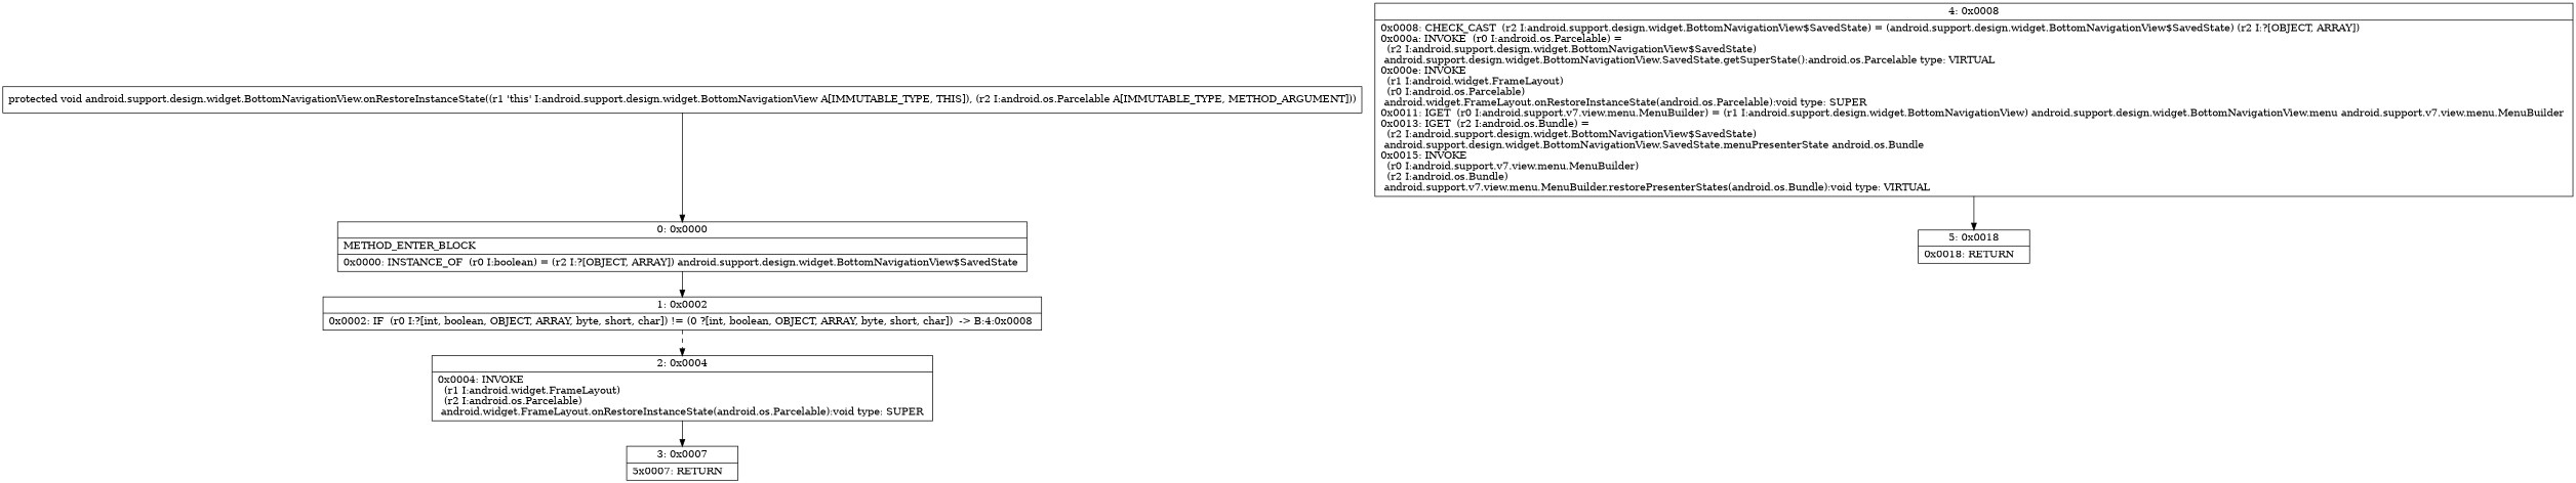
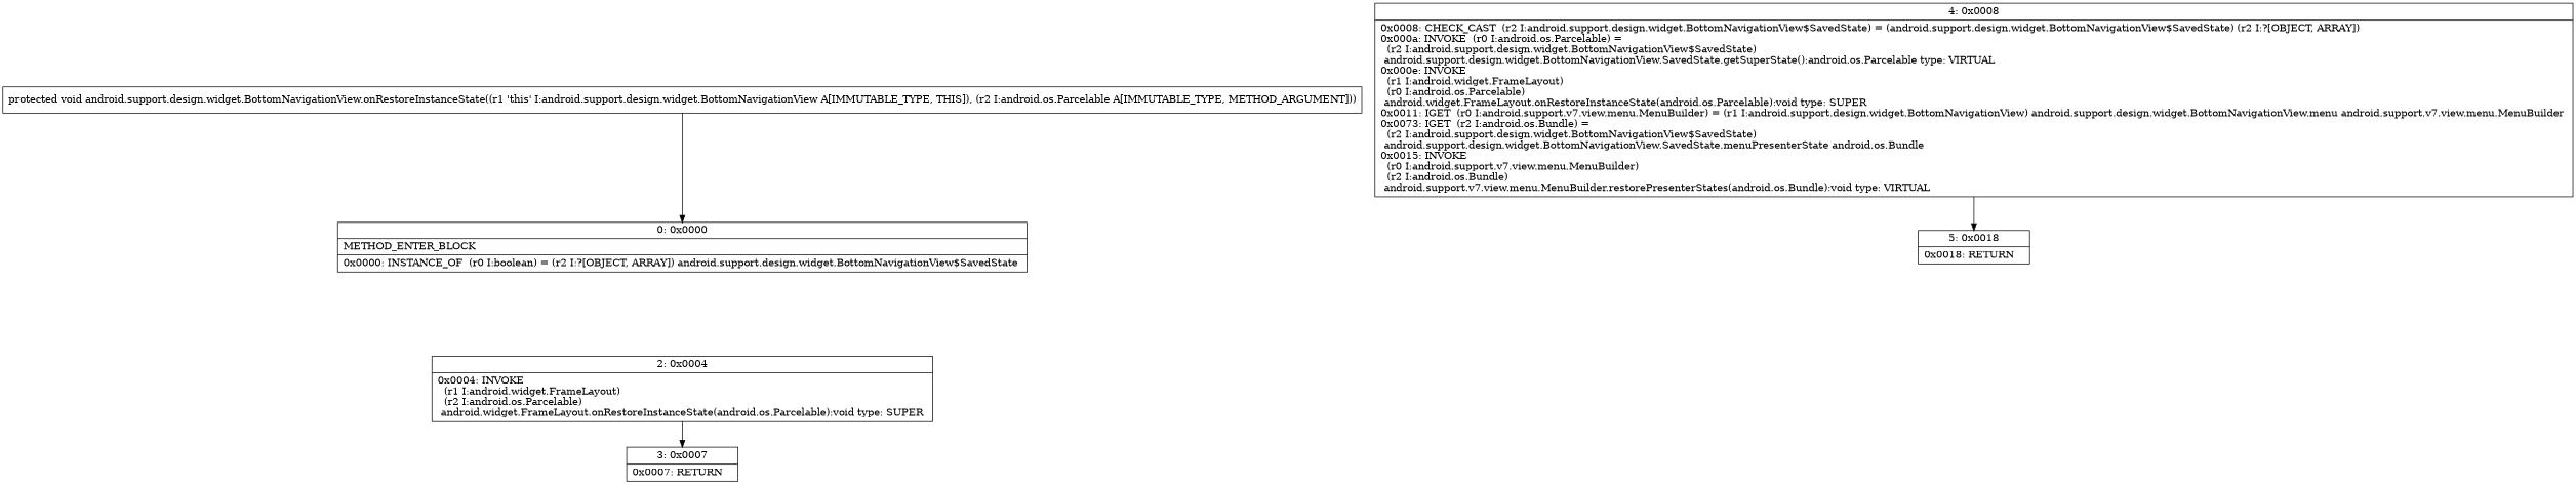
  digraph {
    node [shape=record]
    n1 [label="{0\:\ 0x0000|METHOD_ENTER_BLOCK\l|0x0000: INSTANCE_OF  (r0 I:boolean) = (r2 I:?[OBJECT, ARRAY]) android.support.design.widget.BottomNavigationView$SavedState \l}"]
-   n2 [label="{1\:\ 0x0002|0x0002: IF  (r0 I:?[int, boolean, OBJECT, ARRAY, byte, short, char]) != (0 ?[int, boolean, OBJECT, ARRAY, byte, short, char])  \-\> B:4:0x0008 \l}"]
    n3 [label="{2\:\ 0x0004|0x0004: INVOKE  \l  (r1 I:android.widget.FrameLayout)\l  (r2 I:android.os.Parcelable)\l android.widget.FrameLayout.onRestoreInstanceState(android.os.Parcelable):void type: SUPER \l}"]
-   n4 [label="{3\:\ 0x0007|5x0007: RETURN   \l}"]
-   n5 [label="{4\:\ 0x0008|0x0008: CHECK_CAST  (r2 I:android.support.design.widget.BottomNavigationView$SavedState) = (android.support.design.widget.BottomNavigationView$SavedState) (r2 I:?[OBJECT, ARRAY]) \l0x000a: INVOKE  (r0 I:android.os.Parcelable) = \l  (r2 I:android.support.design.widget.BottomNavigationView$SavedState)\l android.support.design.widget.BottomNavigationView.SavedState.getSuperState():android.os.Parcelable type: VIRTUAL \l0x000e: INVOKE  \l  (r1 I:android.widget.FrameLayout)\l  (r0 I:android.os.Parcelable)\l android.widget.FrameLayout.onRestoreInstanceState(android.os.Parcelable):void type: SUPER \l0x0011: IGET  (r0 I:android.support.v7.view.menu.MenuBuilder) = (r1 I:android.support.design.widget.BottomNavigationView) android.support.design.widget.BottomNavigationView.menu android.support.v7.view.menu.MenuBuilder \l0x0013: IGET  (r2 I:android.os.Bundle) = \l  (r2 I:android.support.design.widget.BottomNavigationView$SavedState)\l android.support.design.widget.BottomNavigationView.SavedState.menuPresenterState android.os.Bundle \l0x0015: INVOKE  \l  (r0 I:android.support.v7.view.menu.MenuBuilder)\l  (r2 I:android.os.Bundle)\l android.support.v7.view.menu.MenuBuilder.restorePresenterStates(android.os.Bundle):void type: VIRTUAL \l}"]
+   n4 [label="{3\:\ 0x0007|0x0007: RETURN   \l}"]
+   n5 [label="{4\:\ 0x0008|0x0008: CHECK_CAST  (r2 I:android.support.design.widget.BottomNavigationView$SavedState) = (android.support.design.widget.BottomNavigationView$SavedState) (r2 I:?[OBJECT, ARRAY]) \l0x000a: INVOKE  (r0 I:android.os.Parcelable) = \l  (r2 I:android.support.design.widget.BottomNavigationView$SavedState)\l android.support.design.widget.BottomNavigationView.SavedState.getSuperState():android.os.Parcelable type: VIRTUAL \l0x000e: INVOKE  \l  (r1 I:android.widget.FrameLayout)\l  (r0 I:android.os.Parcelable)\l android.widget.FrameLayout.onRestoreInstanceState(android.os.Parcelable):void type: SUPER \l0x0011: IGET  (r0 I:android.support.v7.view.menu.MenuBuilder) = (r1 I:android.support.design.widget.BottomNavigationView) android.support.design.widget.BottomNavigationView.menu android.support.v7.view.menu.MenuBuilder \l0x0073: IGET  (r2 I:android.os.Bundle) = \l  (r2 I:android.support.design.widget.BottomNavigationView$SavedState)\l android.support.design.widget.BottomNavigationView.SavedState.menuPresenterState android.os.Bundle \l0x0015: INVOKE  \l  (r0 I:android.support.v7.view.menu.MenuBuilder)\l  (r2 I:android.os.Bundle)\l android.support.v7.view.menu.MenuBuilder.restorePresenterStates(android.os.Bundle):void type: VIRTUAL \l}"]
    n6 [label="{5\:\ 0x0018|0x0018: RETURN   \l}"]
    n7 [label="{protected void android.support.design.widget.BottomNavigationView.onRestoreInstanceState((r1 'this' I:android.support.design.widget.BottomNavigationView A[IMMUTABLE_TYPE, THIS]), (r2 I:android.os.Parcelable A[IMMUTABLE_TYPE, METHOD_ARGUMENT])) }"]
-   n1 -> n2
-   n2 -> n3 [style=dashed]
    n3 -> n4
    n5 -> n6
    n7 -> n1
  }
